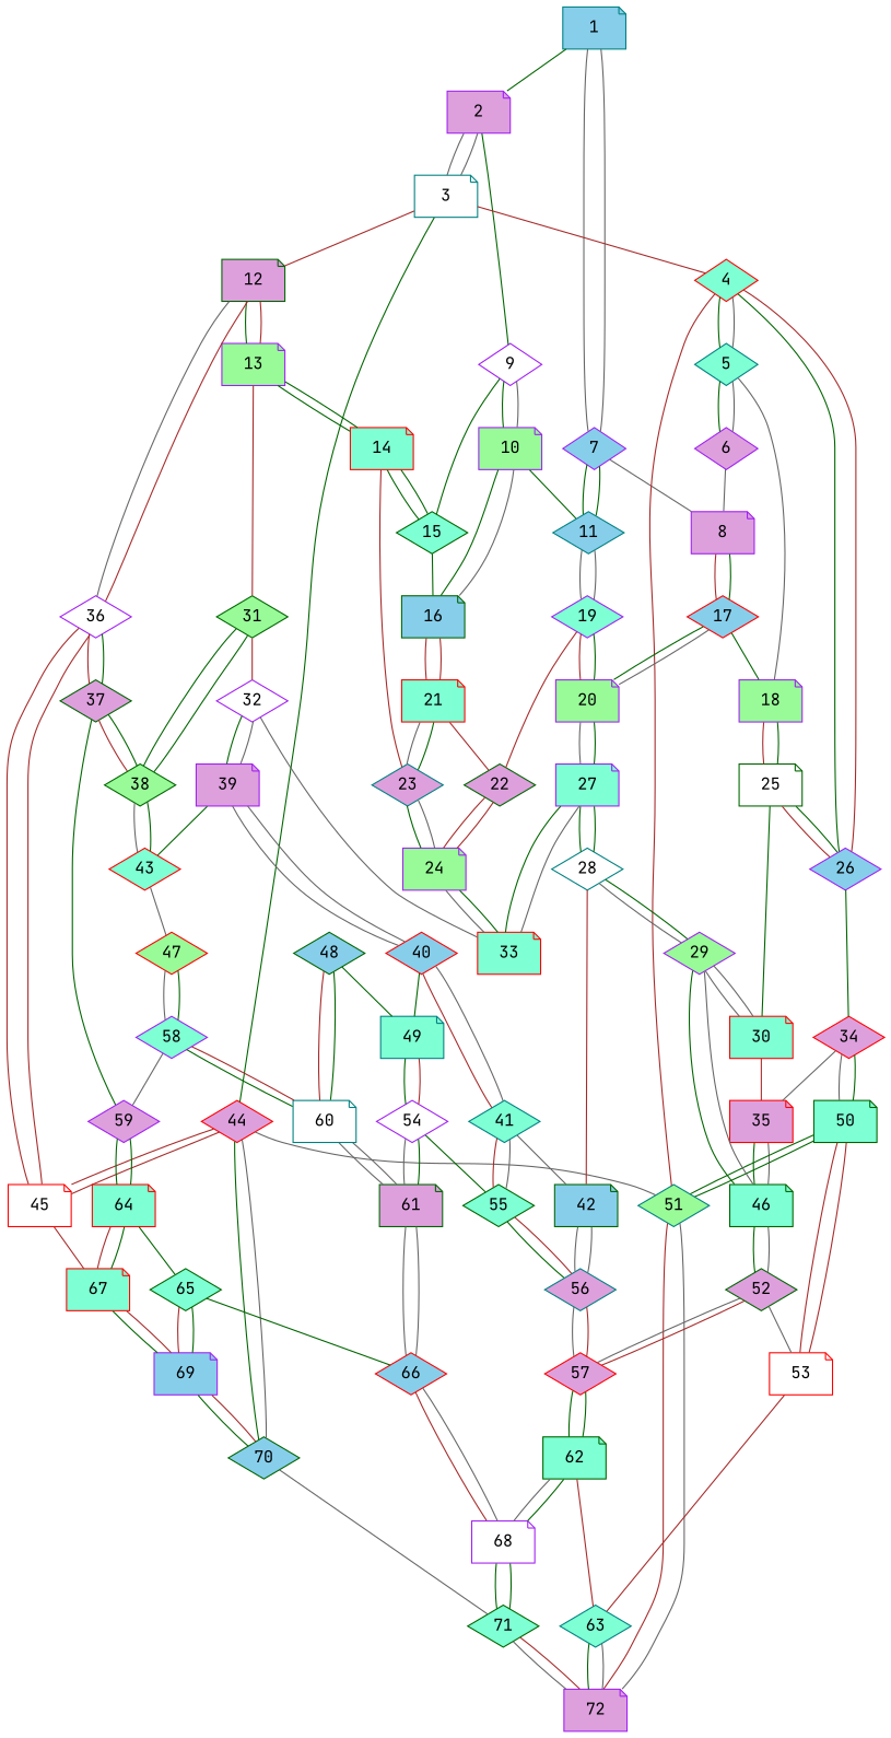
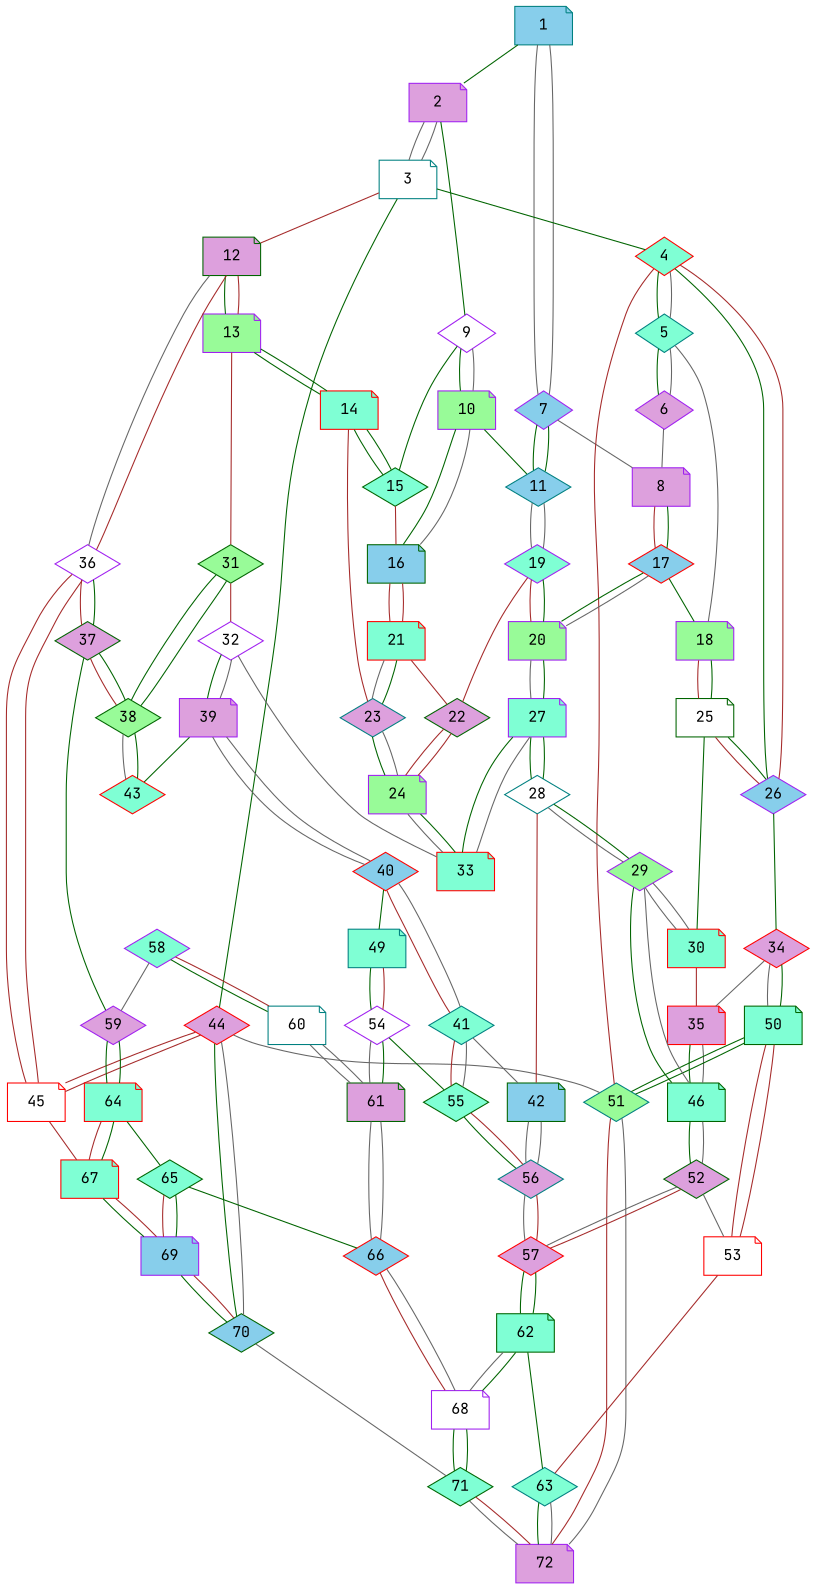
  graph {
    fontname="JetBrains Mono"
    node [color=purple fillcolor=aquamarine fontname="JetBrains Mono" shape=diamond style=filled]
    edge [color=darkgreen fontname="JetBrains Mono"]
    1 [color=teal fillcolor=skyblue shape=note]
    2 [fillcolor=plum shape=note]
    7 [fillcolor=skyblue]
    3 [color=teal fillcolor=white shape=note]
    9 [fillcolor=white]
    8 [fillcolor=plum shape=note]
    11 [color=teal fillcolor=skyblue]
    4 [color=red]
    12 [color=darkgreen fillcolor=plum shape=note]
    44 [color=red fillcolor=plum]
    10 [fillcolor=palegreen shape=note]
    15 [color=darkgreen]
    5 [color=teal]
    26 [fillcolor=skyblue]
    51 [color=teal fillcolor=palegreen]
    13 [fillcolor=palegreen shape=note]
    36 [fillcolor=white]
    45 [color=red fillcolor=white shape=note]
    70 [color=darkgreen fillcolor=skyblue]
    6 [fillcolor=plum]
    18 [fillcolor=palegreen shape=note]
    34 [color=red fillcolor=plum]
    72 [fillcolor=plum shape=note]
    25 [color=darkgreen fillcolor=white shape=note]
    17 [color=red fillcolor=skyblue]
    19
    20 [fillcolor=palegreen shape=note]
    16 [color=darkgreen fillcolor=skyblue shape=note]
    21 [color=red shape=note]
    22 [color=darkgreen fillcolor=plum]
    14 [color=red shape=note]
    31 [color=darkgreen fillcolor=palegreen]
    37 [color=darkgreen fillcolor=plum]
    23 [color=teal fillcolor=plum]
    32 [fillcolor=white]
    38 [color=darkgreen fillcolor=palegreen]
    24 [fillcolor=palegreen shape=note]
    27 [shape=note]
    30 [color=red shape=note]
    33 [color=red shape=note]
    28 [color=teal fillcolor=white]
    35 [color=red fillcolor=plum shape=note]
    50 [color=darkgreen shape=note]
    29 [fillcolor=palegreen]
    42 [color=darkgreen fillcolor=skyblue shape=note]
    46 [color=darkgreen shape=note]
    56 [color=teal fillcolor=plum]
    52 [color=darkgreen fillcolor=plum]
    39 [fillcolor=plum shape=note]
    43 [color=red]
    40 [color=red fillcolor=skyblue]
    53 [color=red fillcolor=white shape=note]
    59 [fillcolor=plum]
    67 [color=red shape=note]
    64 [color=red shape=note]
-   47 [color=red fillcolor=palegreen]
    41 [color=teal]
    49 [color=teal shape=note]
    55 [color=darkgreen]
    54 [fillcolor=white]
    57 [color=red fillcolor=plum]
    58
    71 [color=darkgreen]
    69 [fillcolor=skyblue shape=note]
-   48 [color=darkgreen fillcolor=skyblue]
    60 [color=teal fillcolor=white shape=note]
    61 [color=darkgreen fillcolor=plum shape=note]
    63 [color=teal]
    62 [color=darkgreen shape=note]
    66 [color=red fillcolor=skyblue]
    68 [fillcolor=white shape=note]
    65 [color=darkgreen]
    1 -- 2
    1 -- 7 [color=gray40]
    1 -- 7 [color=gray40]
    2 -- 3 [color=gray40]
    2 -- 3 [color=gray40]
    2 -- 9
    7 -- 8 [color=gray40]
    7 -- 11
    7 -- 11
-   3 -- 4 [color=brown]
+   3 -- 4
    3 -- 12 [color=brown]
    3 -- 44
    9 -- 10
    9 -- 10 [color=gray40]
    9 -- 15
    8 -- 17 [color=brown]
    8 -- 17
    11 -- 19 [color=gray40]
    11 -- 19 [color=gray40]
    4 -- 5
    4 -- 5 [color=gray40]
    4 -- 26
    4 -- 26 [color=brown]
    4 -- 51 [color=brown]
    12 -- 13
    12 -- 13 [color=brown]
    12 -- 36 [color=gray40]
    12 -- 36 [color=brown]
    44 -- 51 [color=gray40]
    44 -- 45 [color=brown]
    44 -- 45 [color=brown]
    44 -- 70
    44 -- 70 [color=gray40]
    10 -- 11
    10 -- 16
    10 -- 16 [color=gray40]
-   15 -- 16
+   15 -- 16 [color=brown]
    5 -- 6
    5 -- 6 [color=gray40]
    5 -- 18 [color=gray40]
    26 -- 34
    51 -- 72 [color=brown]
    51 -- 72 [color=gray40]
    13 -- 14
    13 -- 14
    13 -- 31 [color=brown]
    36 -- 45 [color=brown]
    36 -- 45 [color=brown]
    36 -- 37 [color=brown]
    36 -- 37
    45 -- 67 [color=brown]
    70 -- 71 [color=gray40]
    6 -- 8 [color=gray40]
    18 -- 25 [color=brown]
    18 -- 25
    34 -- 35 [color=gray40]
    34 -- 50 [color=gray40]
    34 -- 50
    25 -- 26 [color=brown]
    25 -- 26
    25 -- 30
    17 -- 18
    17 -- 20
    17 -- 20 [color=gray40]
    19 -- 20 [color=brown]
    19 -- 20
    19 -- 22 [color=brown]
    20 -- 27 [color=gray40]
    20 -- 27
    16 -- 21 [color=brown]
    16 -- 21 [color=brown]
    21 -- 22 [color=brown]
    21 -- 23 [color=gray40]
    21 -- 23
    22 -- 24 [color=brown]
    22 -- 24 [color=brown]
    14 -- 15
    14 -- 15
    14 -- 23 [color=brown]
    31 -- 32 [color=brown]
    31 -- 38
    31 -- 38
    37 -- 38 [color=brown]
    37 -- 38
    37 -- 59
    23 -- 24
    23 -- 24 [color=gray40]
    32 -- 33 [color=gray40]
    32 -- 39
    32 -- 39 [color=gray40]
    38 -- 43 [color=gray40]
    38 -- 43
    24 -- 33 [color=gray40]
    24 -- 33
    27 -- 33
    27 -- 33 [color=gray40]
    27 -- 28
    27 -- 28
    30 -- 35 [color=brown]
    28 -- 29 [color=gray40]
    28 -- 29
    28 -- 42 [color=brown]
    35 -- 46
    35 -- 46 [color=gray40]
    50 -- 51
    50 -- 51
    50 -- 53 [color=brown]
    50 -- 53 [color=brown]
    29 -- 30 [color=gray40]
    29 -- 30 [color=gray40]
    29 -- 46
    29 -- 46 [color=gray40]
    42 -- 56 [color=gray40]
    42 -- 56 [color=gray40]
    46 -- 52
    46 -- 52 [color=gray40]
    56 -- 57 [color=gray40]
    56 -- 57 [color=brown]
    52 -- 53 [color=gray40]
    52 -- 57 [color=gray40]
    52 -- 57 [color=brown]
    39 -- 43
    39 -- 40 [color=gray40]
    39 -- 40 [color=gray40]
-   43 -- 47 [color=gray40]
    40 -- 41 [color=brown]
    40 -- 41 [color=gray40]
    40 -- 49
    53 -- 63 [color=brown]
    59 -- 64
    59 -- 64
    67 -- 69
    67 -- 69 [color=brown]
    64 -- 67 [color=brown]
    64 -- 67
    64 -- 65
-   47 -- 58 [color=gray40]
-   47 -- 58
    41 -- 42 [color=gray40]
    41 -- 55 [color=brown]
    41 -- 55 [color=gray40]
    49 -- 54
    49 -- 54 [color=brown]
    55 -- 56
    55 -- 56 [color=brown]
    54 -- 55
    54 -- 61 [color=gray40]
    54 -- 61
    57 -- 62
    57 -- 62
    58 -- 59 [color=gray40]
    58 -- 60
    58 -- 60 [color=brown]
    71 -- 72 [color=gray40]
    71 -- 72 [color=brown]
    69 -- 70
    69 -- 70 [color=brown]
-   48 -- 49
-   48 -- 60 [color=brown]
-   48 -- 60
    60 -- 61 [color=gray40]
    60 -- 61 [color=gray40]
    61 -- 66 [color=gray40]
    61 -- 66 [color=gray40]
    63 -- 72
    63 -- 72 [color=gray40]
-   62 -- 63 [color=brown]
+   62 -- 63
    62 -- 68 [color=gray40]
    62 -- 68
    66 -- 68 [color=brown]
    66 -- 68 [color=gray40]
    68 -- 71
    68 -- 71
    65 -- 69 [color=brown]
    65 -- 69
    65 -- 66
  }
